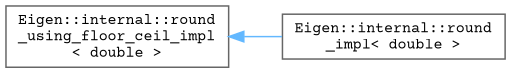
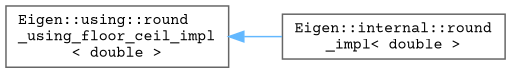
  digraph {
    rankdir=LR
    fontname="Courier Prime"
    node [color=grey40 fillcolor=white fontname="Courier Prime" fontsize=10 shape=box style=filled]
-   n1 [height=0.2 label="Eigen::internal::round\l_using_floor_ceil_impl\l\< double \>" width=0.4]
+   n1 [height=0.2 label="Eigen::using::round\l_using_floor_ceil_impl\l\< double \>" width=0.4]
    n2 [height=0.2 label="Eigen::internal::round\l_impl\< double \>" width=0.4]
    n1 -> n2 [color=steelblue1 dir=back fontname="Courier Prime" fontsize=10 labelfontname=Helvetica labelfontsize=10 style=solid]
  }
